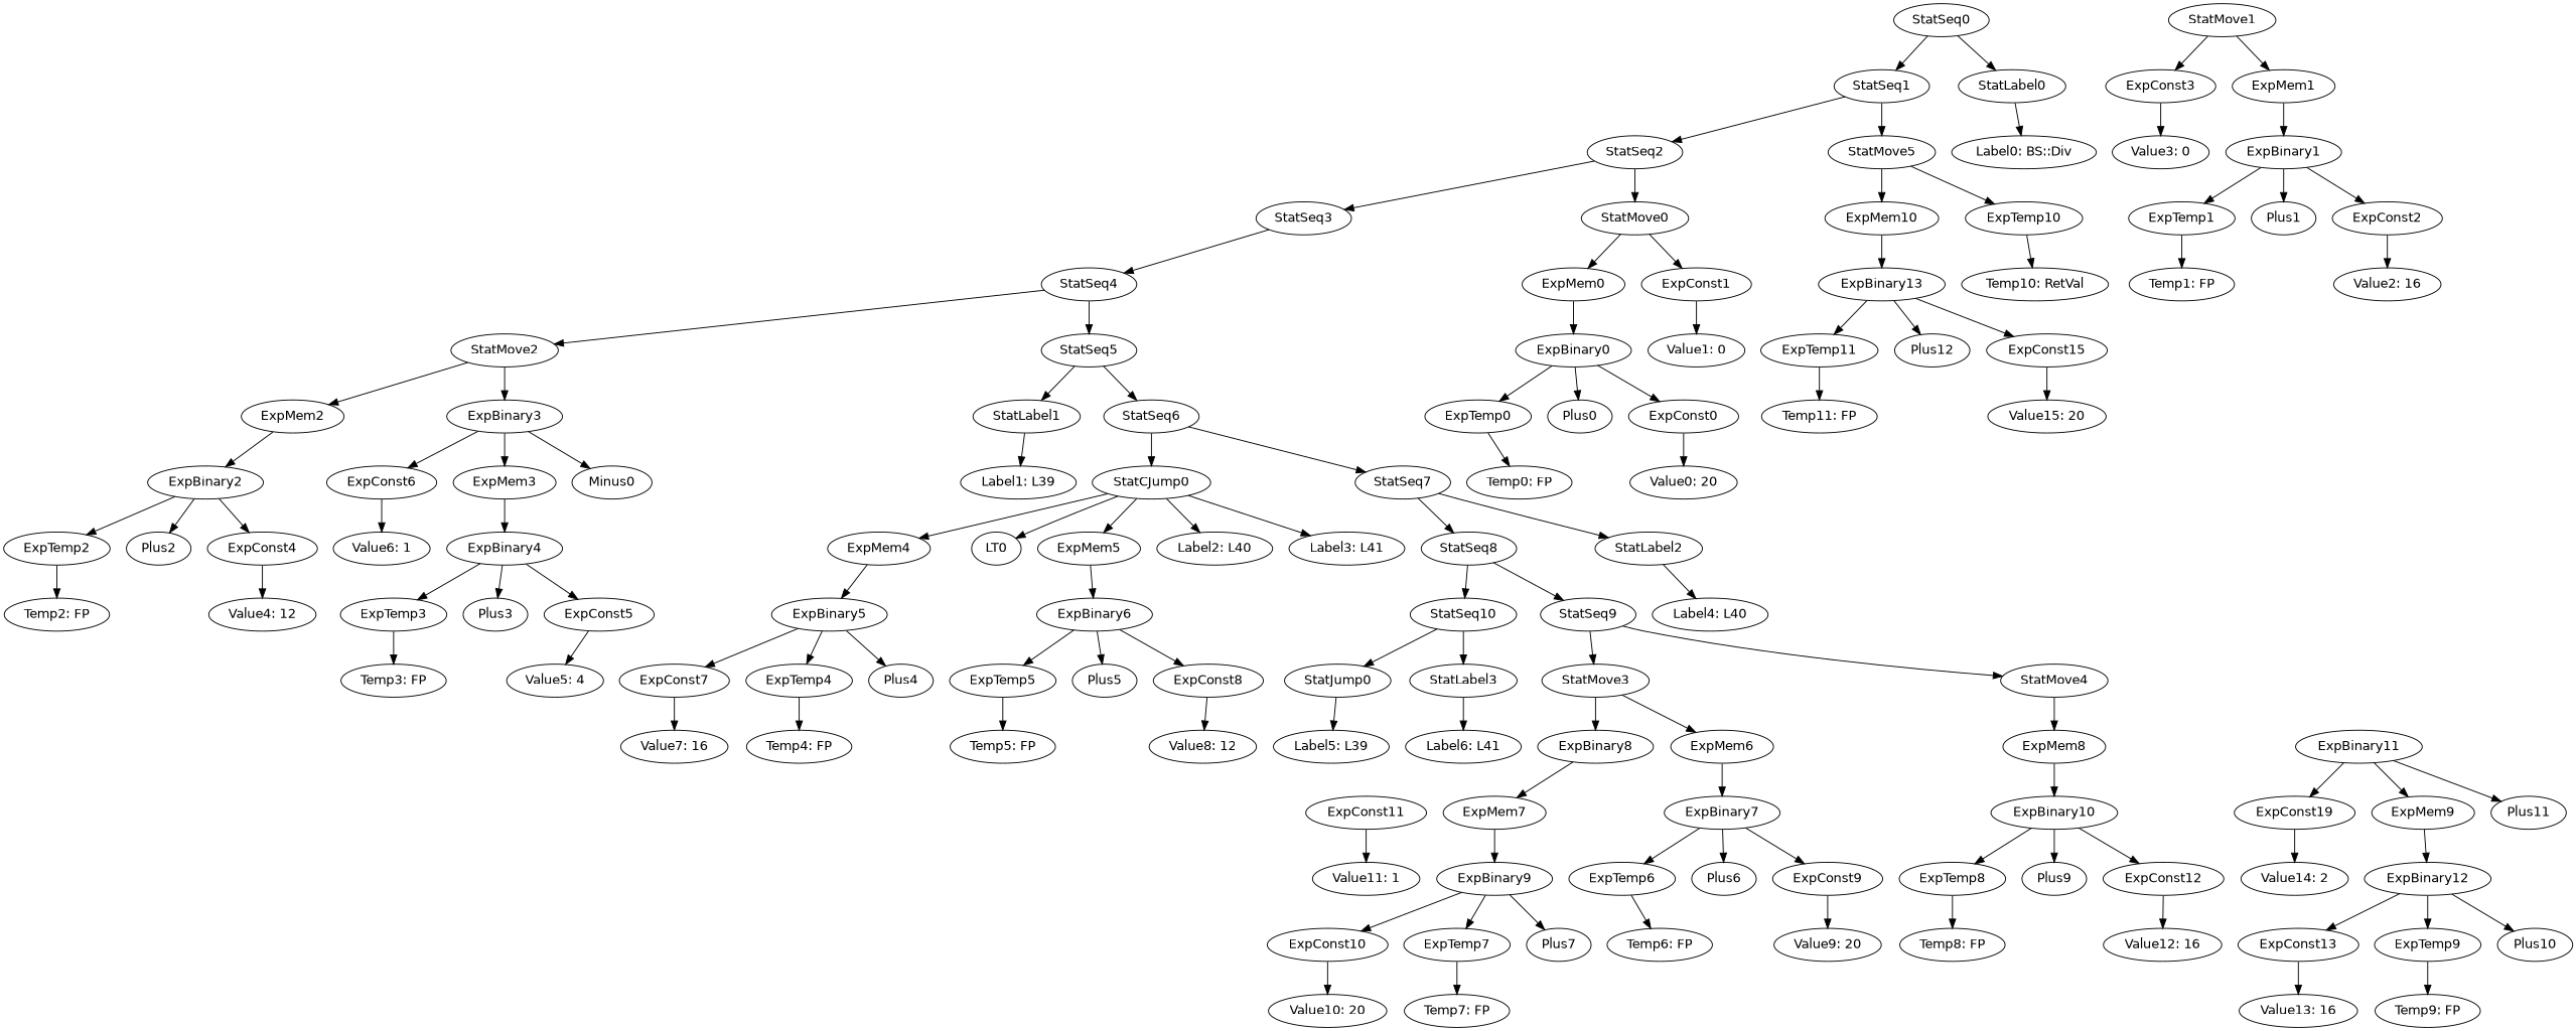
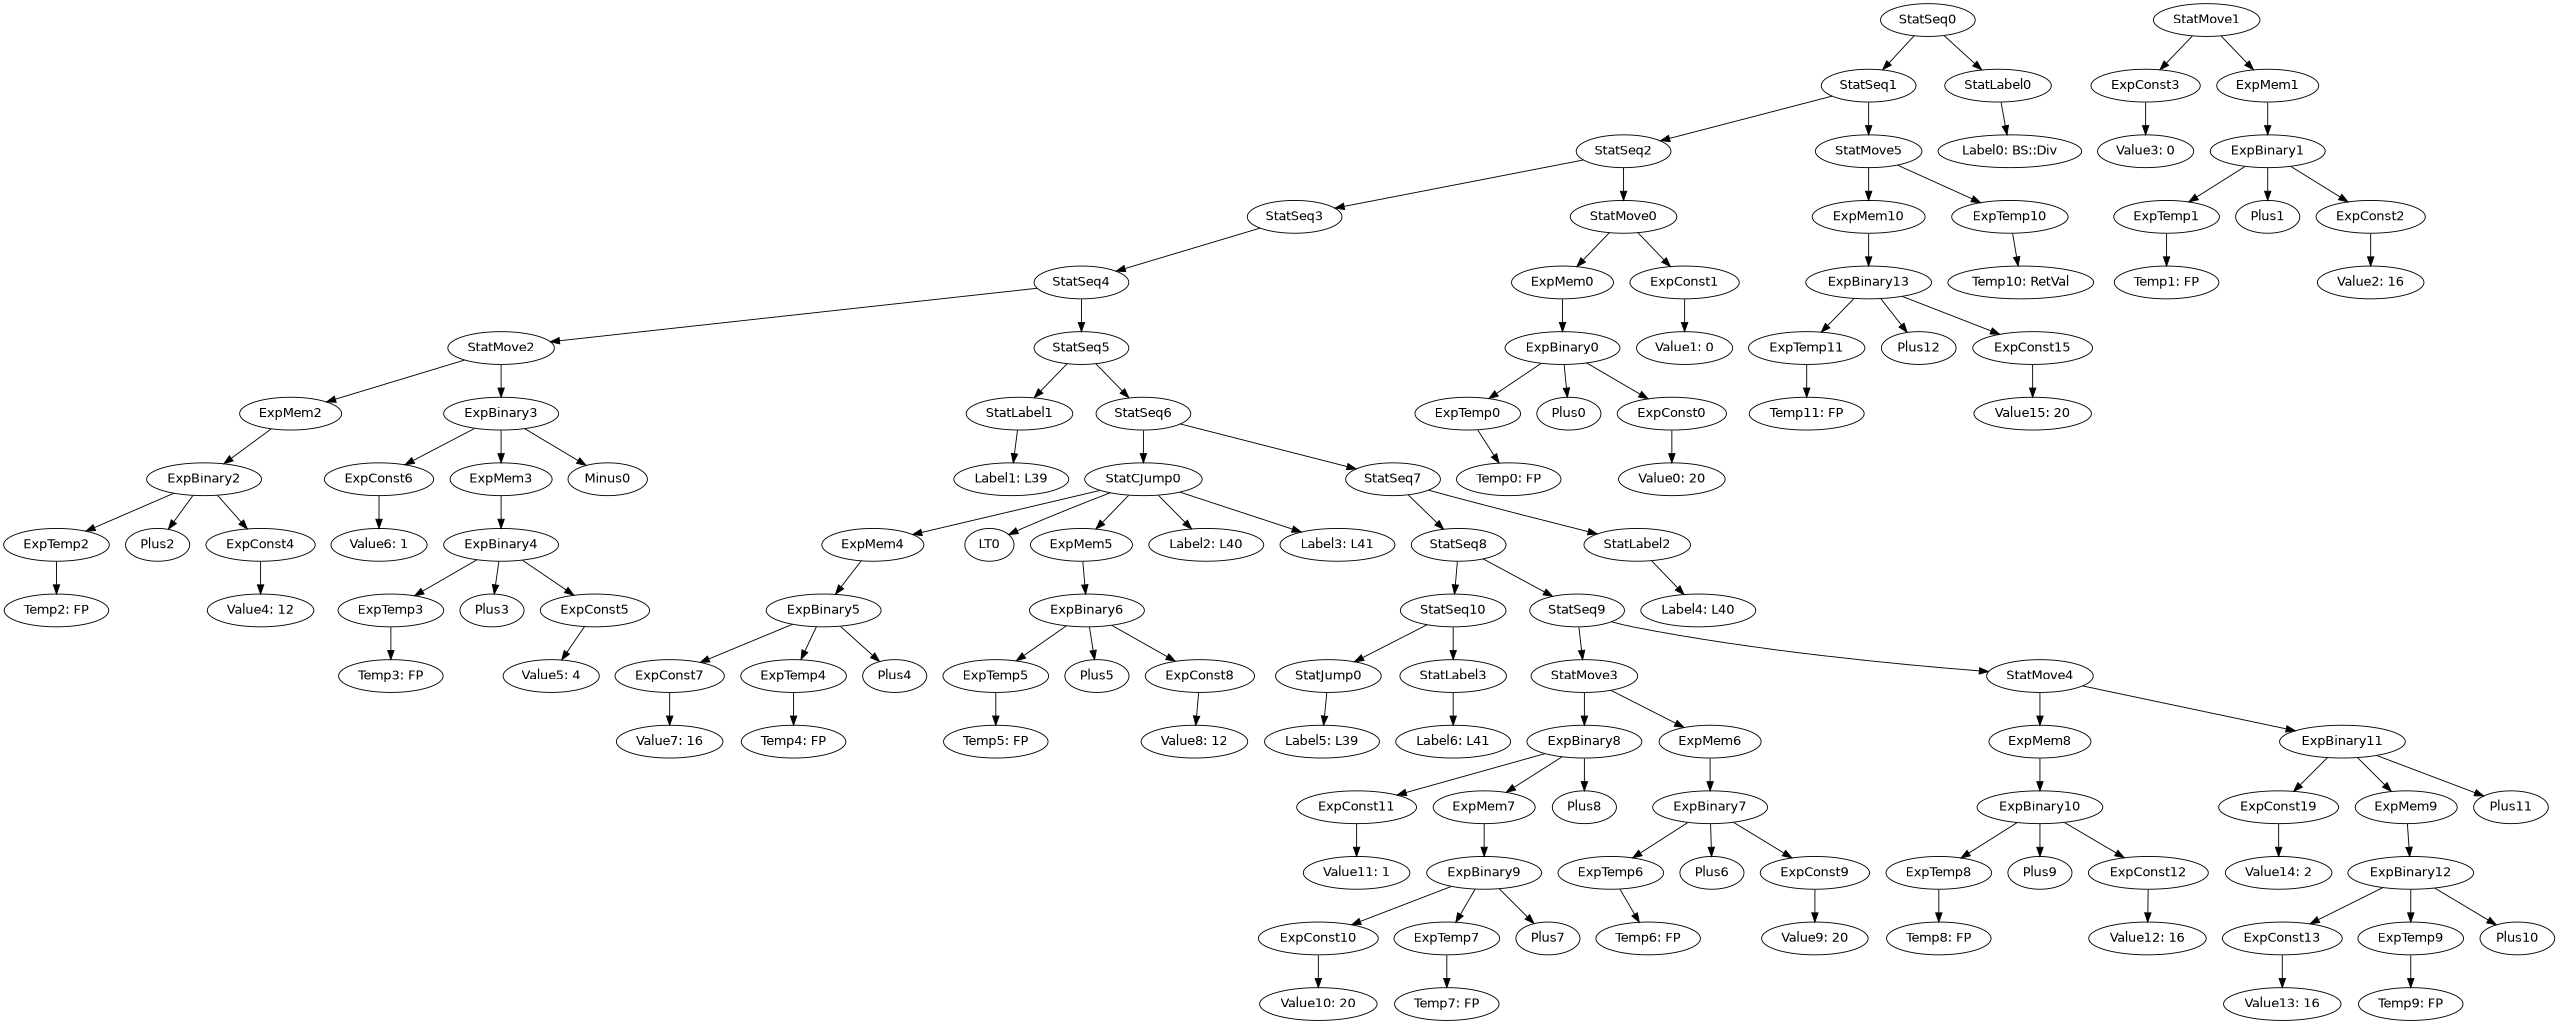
  digraph {
    fontname="DejaVu Sans"
    ordering=out
    node [fontname="DejaVu Sans"]
    edge [fontname="DejaVu Sans"]
    ExpMem10
    ExpBinary13
    ExpTemp11
    Plus12
    ExpConst15
    "Temp11: FP"
    "Value15: 20"
    ExpTemp10
    "Temp10: RetVal"
    StatSeq10
    StatJump0
    StatLabel3
    "Label5: L39"
    "Label6: L41"
    n15 [label=ExpConst19]
    "Value14: 2"
    ExpConst13
    "Value13: 16"
    StatSeq1
    StatSeq2
    StatMove5
    StatSeq3
    StatMove0
    StatSeq4
    ExpMem0
    ExpConst1
    ExpMem8
    ExpBinary10
    ExpTemp8
    Plus9
    ExpConst12
    "Temp8: FP"
    "Value12: 16"
    StatSeq9
    StatMove3
    StatMove4
    ExpBinary8
    ExpMem6
    ExpBinary11
    ExpConst11
    ExpMem7
+   Plus8
    ExpBinary7
    ExpMem9
    Plus11
    "Value11: 1"
    ExpBinary9
    ExpConst10
    ExpTemp7
    Plus7
    ExpBinary12
    "Value10: 20"
    ExpTemp9
    "Temp9: FP"
    "Temp7: FP"
    ExpTemp6
    Plus6
    ExpConst9
    StatMove2
    ExpMem2
    ExpBinary3
    ExpBinary2
    ExpConst6
    ExpMem3
    Minus0
    ExpTemp2
    Plus2
    ExpConst4
    "Value6: 1"
    ExpBinary4
    "Temp2: FP"
    ExpConst3
    "Value3: 0"
    ExpConst7
    "Value7: 16"
    ExpBinary0
    ExpTemp0
    Plus0
    ExpConst0
    "Temp0: FP"
    "Value0: 20"
    ExpMem4
    ExpBinary5
    ExpTemp4
    Plus4
    "Temp4: FP"
    StatMove1
    ExpMem1
    StatSeq5
    ExpBinary1
    StatLabel1
    StatSeq6
    "Value1: 0"
    "Value4: 12"
    "Label1: L39"
    StatCJump0
    StatSeq7
    StatSeq8
    ExpTemp3
    "Temp3: FP"
    LT0
    ExpMem5
    "Label2: L40"
    "Label3: L41"
    StatLabel2
    ExpBinary6
    "Label4: L40"
    StatSeq0
    StatLabel0
    "Label0: BS::Div"
    ExpTemp1
    "Temp1: FP"
    ExpTemp5
    "Temp5: FP"
    "Temp6: FP"
    "Value9: 20"
    Plus10
    Plus1
    ExpConst2
    "Value2: 16"
    Plus5
    ExpConst8
    "Value8: 12"
    Plus3
    ExpConst5
    "Value5: 4"
    ExpMem10 -> ExpBinary13
    ExpBinary13 -> ExpTemp11
    ExpBinary13 -> Plus12
    ExpBinary13 -> ExpConst15
    ExpTemp11 -> "Temp11: FP"
    ExpConst15 -> "Value15: 20"
    ExpTemp10 -> "Temp10: RetVal"
    StatSeq10 -> StatJump0
    StatSeq10 -> StatLabel3
    StatJump0 -> "Label5: L39"
    StatLabel3 -> "Label6: L41"
    n15 -> "Value14: 2"
    ExpConst13 -> "Value13: 16"
    StatSeq1 -> StatSeq2
    StatSeq1 -> StatMove5
    StatSeq2 -> StatSeq3
    StatSeq2 -> StatMove0
    StatMove5 -> ExpMem10
    StatMove5 -> ExpTemp10
    StatSeq3 -> StatSeq4
    StatMove0 -> ExpMem0
    StatMove0 -> ExpConst1
    StatSeq4 -> StatMove2
    StatSeq4 -> StatSeq5
    ExpMem0 -> ExpBinary0
    ExpConst1 -> "Value1: 0"
    ExpMem8 -> ExpBinary10
    ExpBinary10 -> ExpTemp8
    ExpBinary10 -> Plus9
    ExpBinary10 -> ExpConst12
    ExpTemp8 -> "Temp8: FP"
    ExpConst12 -> "Value12: 16"
    StatSeq9 -> StatMove3
    StatSeq9 -> StatMove4
    StatMove3 -> ExpBinary8
    StatMove3 -> ExpMem6
    StatMove4 -> ExpMem8
+   StatMove4 -> ExpBinary11
+   ExpBinary8 -> ExpConst11
    ExpBinary8 -> ExpMem7
+   ExpBinary8 -> Plus8
    ExpMem6 -> ExpBinary7
    ExpBinary11 -> n15
    ExpBinary11 -> ExpMem9
    ExpBinary11 -> Plus11
    ExpConst11 -> "Value11: 1"
    ExpMem7 -> ExpBinary9
    ExpBinary7 -> ExpTemp6
    ExpBinary7 -> Plus6
    ExpBinary7 -> ExpConst9
    ExpMem9 -> ExpBinary12
    ExpBinary9 -> ExpConst10
    ExpBinary9 -> ExpTemp7
    ExpBinary9 -> Plus7
    ExpConst10 -> "Value10: 20"
    ExpTemp7 -> "Temp7: FP"
    ExpBinary12 -> ExpConst13
    ExpBinary12 -> ExpTemp9
    ExpBinary12 -> Plus10
    ExpTemp9 -> "Temp9: FP"
    ExpTemp6 -> "Temp6: FP"
    ExpConst9 -> "Value9: 20"
    StatMove2 -> ExpMem2
    StatMove2 -> ExpBinary3
    ExpMem2 -> ExpBinary2
    ExpBinary3 -> ExpConst6
    ExpBinary3 -> ExpMem3
    ExpBinary3 -> Minus0
    ExpBinary2 -> ExpTemp2
    ExpBinary2 -> Plus2
    ExpBinary2 -> ExpConst4
    ExpConst6 -> "Value6: 1"
    ExpMem3 -> ExpBinary4
    ExpTemp2 -> "Temp2: FP"
    ExpConst4 -> "Value4: 12"
    ExpBinary4 -> ExpTemp3
    ExpBinary4 -> Plus3
    ExpBinary4 -> ExpConst5
    ExpConst3 -> "Value3: 0"
    ExpConst7 -> "Value7: 16"
    ExpBinary0 -> ExpTemp0
    ExpBinary0 -> Plus0
    ExpBinary0 -> ExpConst0
    ExpTemp0 -> "Temp0: FP"
    ExpConst0 -> "Value0: 20"
    ExpMem4 -> ExpBinary5
    ExpBinary5 -> ExpConst7
    ExpBinary5 -> ExpTemp4
    ExpBinary5 -> Plus4
    ExpTemp4 -> "Temp4: FP"
    StatMove1 -> ExpConst3
    StatMove1 -> ExpMem1
    ExpMem1 -> ExpBinary1
    StatSeq5 -> StatLabel1
    StatSeq5 -> StatSeq6
    ExpBinary1 -> ExpTemp1
    ExpBinary1 -> Plus1
    ExpBinary1 -> ExpConst2
    StatLabel1 -> "Label1: L39"
    StatSeq6 -> StatCJump0
    StatSeq6 -> StatSeq7
    StatCJump0 -> ExpMem4
    StatCJump0 -> LT0
    StatCJump0 -> ExpMem5
    StatCJump0 -> "Label2: L40"
    StatCJump0 -> "Label3: L41"
    StatSeq7 -> StatSeq8
    StatSeq7 -> StatLabel2
    StatSeq8 -> StatSeq10
    StatSeq8 -> StatSeq9
    ExpTemp3 -> "Temp3: FP"
    ExpMem5 -> ExpBinary6
    StatLabel2 -> "Label4: L40"
    ExpBinary6 -> ExpTemp5
    ExpBinary6 -> Plus5
    ExpBinary6 -> ExpConst8
    StatSeq0 -> StatSeq1
    StatSeq0 -> StatLabel0
    StatLabel0 -> "Label0: BS::Div"
    ExpTemp1 -> "Temp1: FP"
    ExpTemp5 -> "Temp5: FP"
    ExpConst2 -> "Value2: 16"
    ExpConst8 -> "Value8: 12"
    ExpConst5 -> "Value5: 4"
  }
